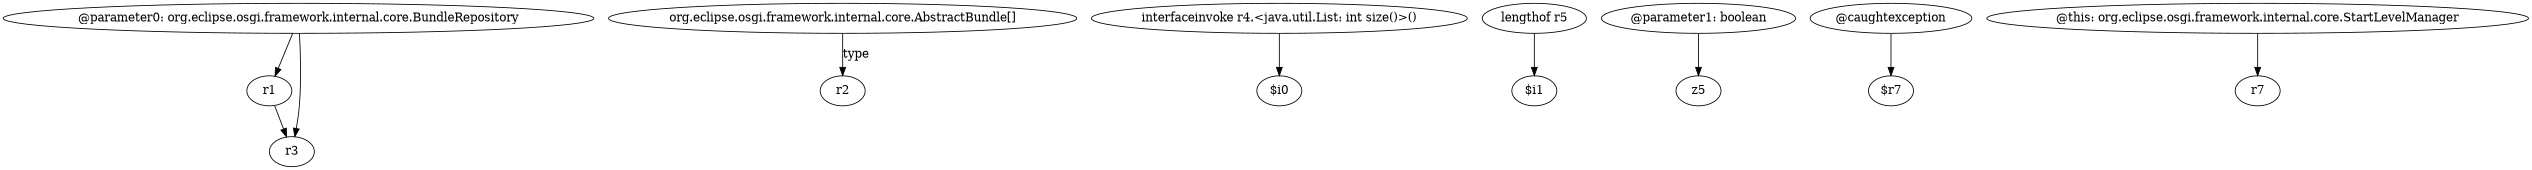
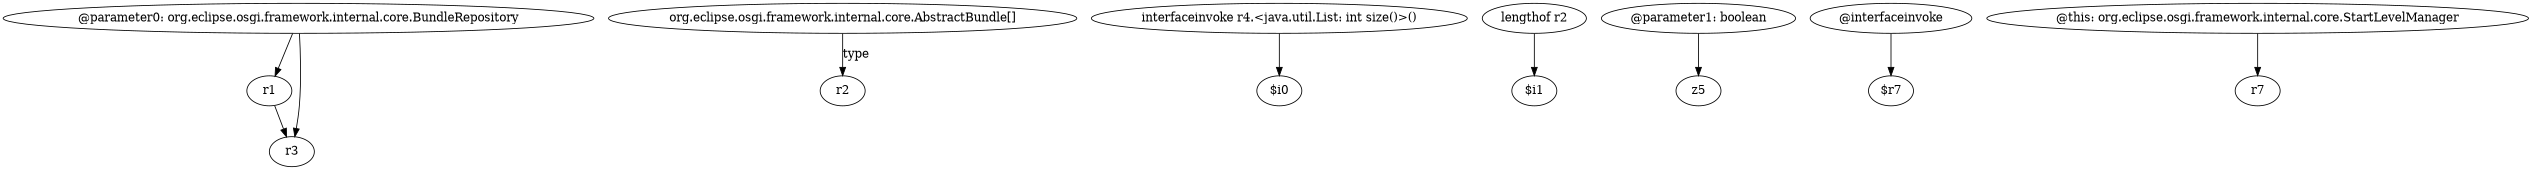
  digraph {
    n1 [label="@parameter0: org.eclipse.osgi.framework.internal.core.BundleRepository"]
    n2 [label=r1]
    n3 [label=r3]
    n4 [label="org.eclipse.osgi.framework.internal.core.AbstractBundle[]"]
    n5 [label=r2]
    n6 [label="interfaceinvoke r4.<java.util.List: int size()>()"]
    n7 [label="$i0"]
-   n8 [label="lengthof r5"]
+   n8 [label="lengthof r2"]
    n9 [label="$i1"]
    n10 [label="@parameter1: boolean"]
    n11 [label=z5]
-   n12 [label="@caughtexception"]
+   n12 [label="@interfaceinvoke"]
    n13 [label="$r7"]
    n14 [label="@this: org.eclipse.osgi.framework.internal.core.StartLevelManager"]
    n15 [label=r7]
    n1 -> n2
    n1 -> n3
    n2 -> n3
    n4 -> n5 [label=type]
    n6 -> n7
    n8 -> n9
    n10 -> n11
    n12 -> n13
    n14 -> n15
  }
